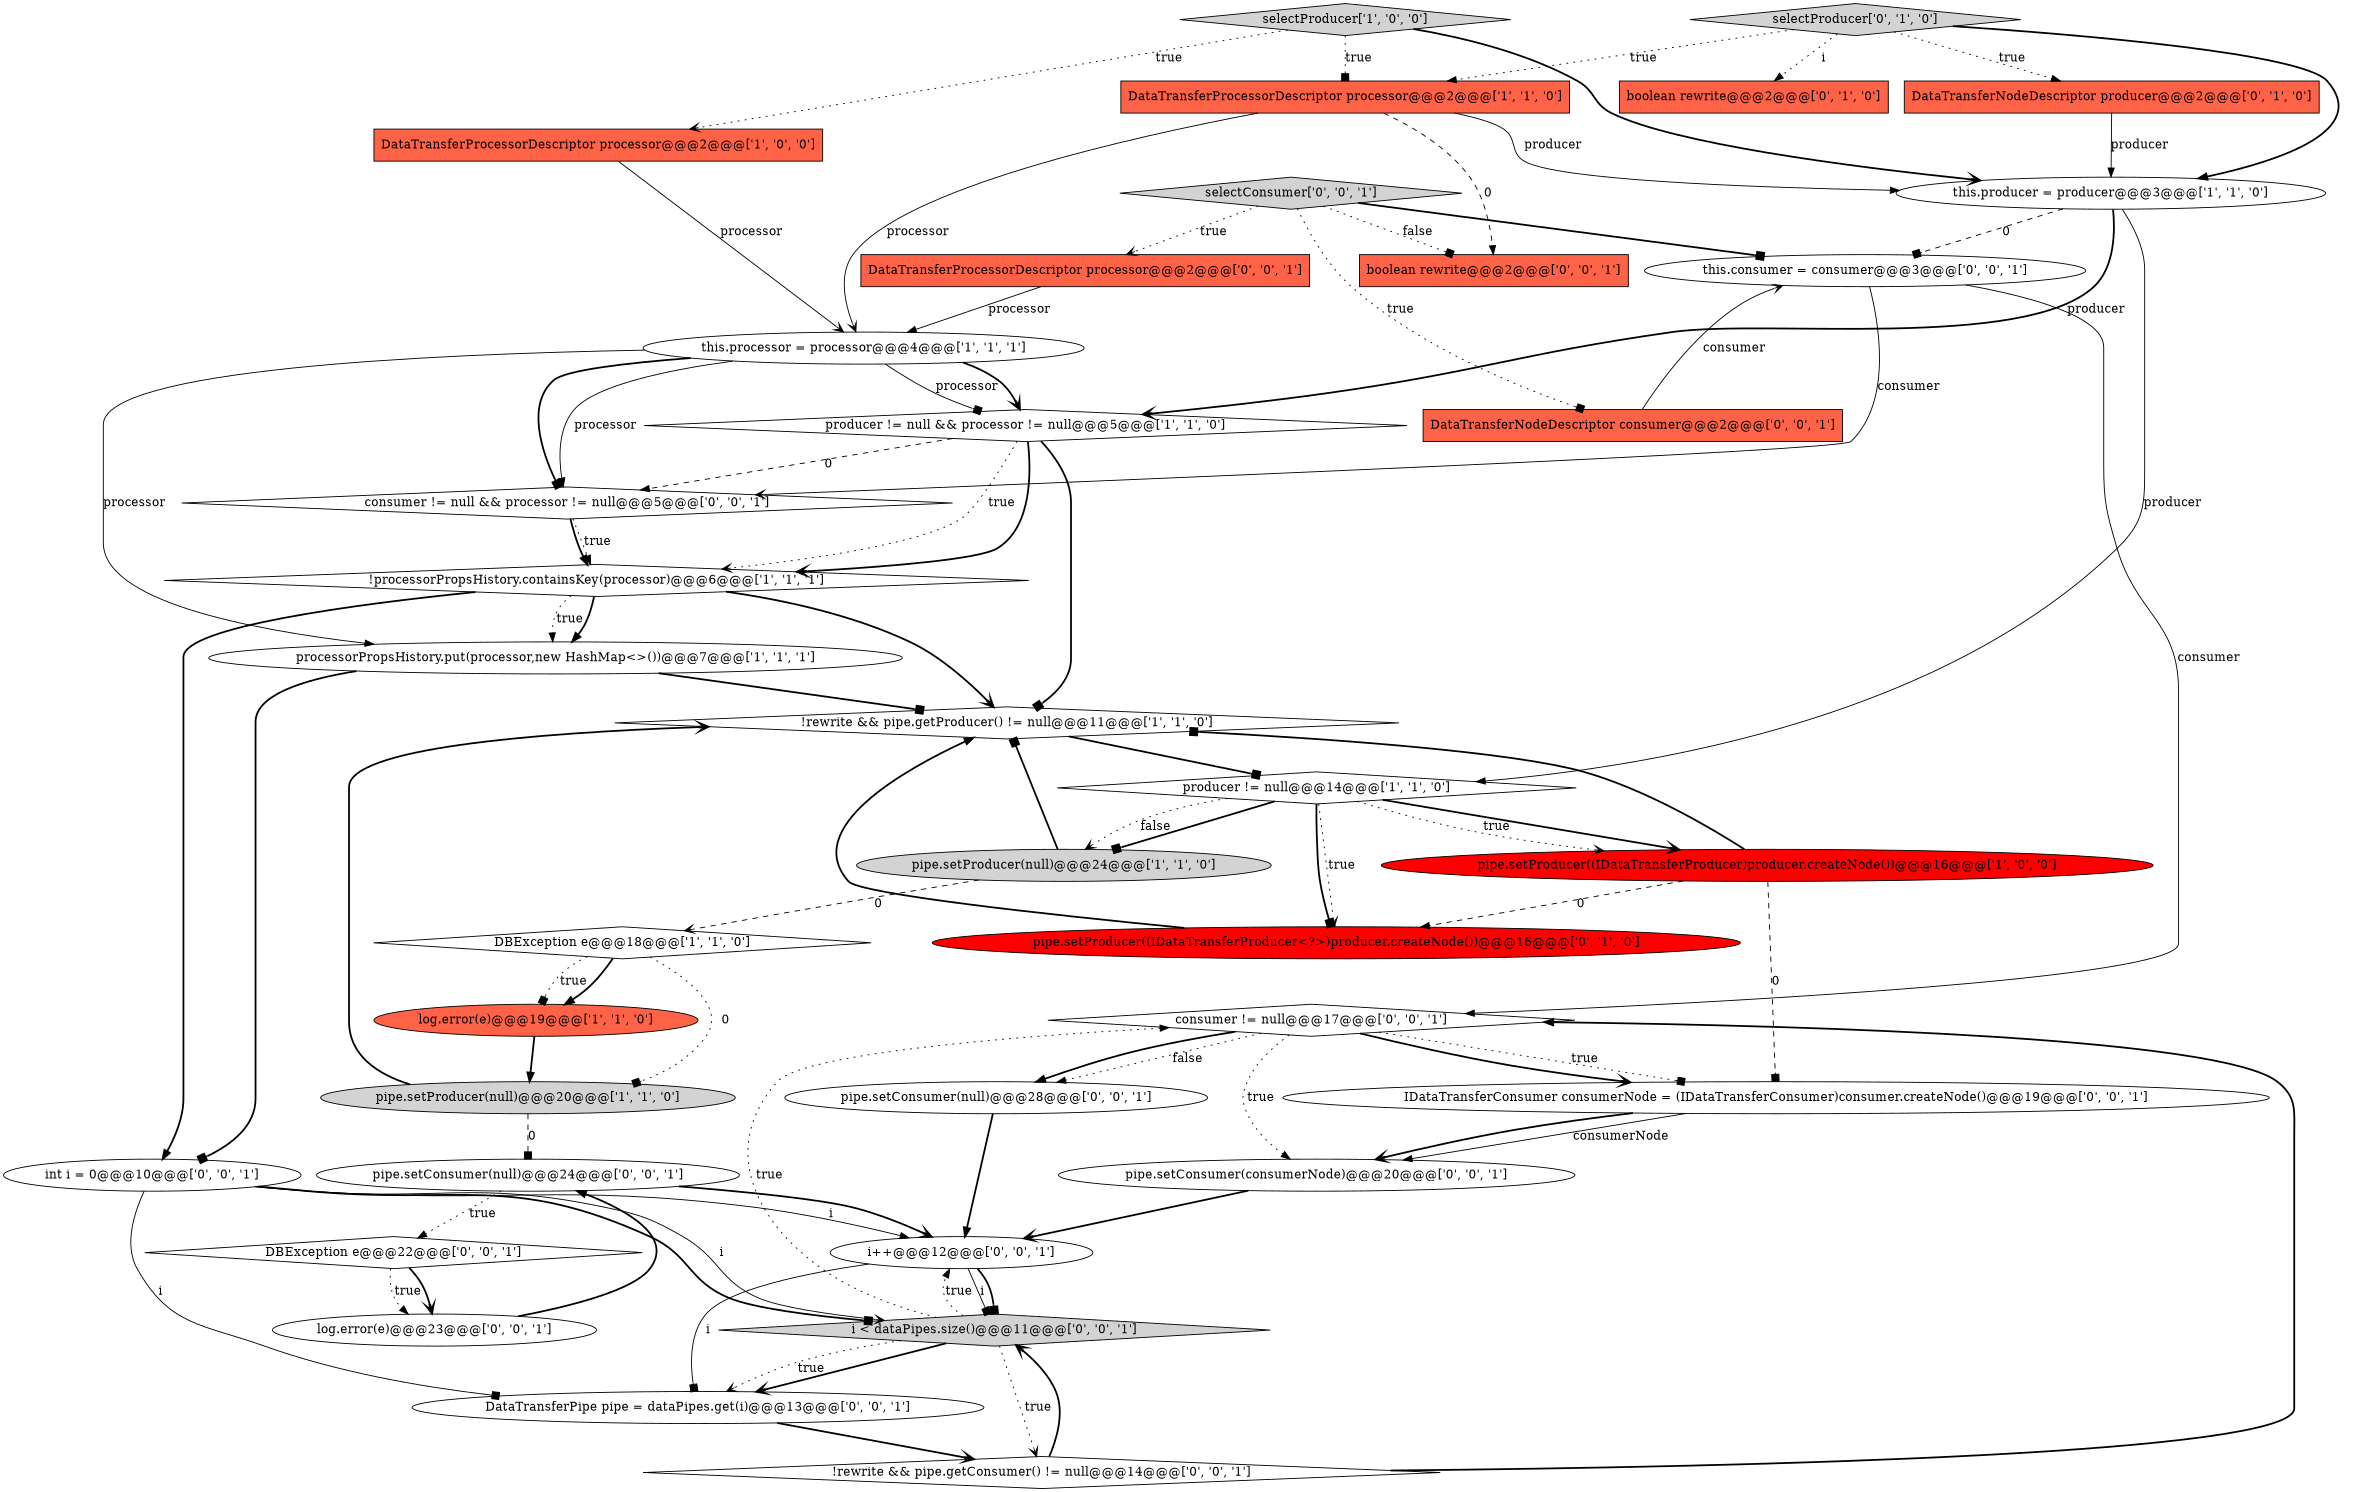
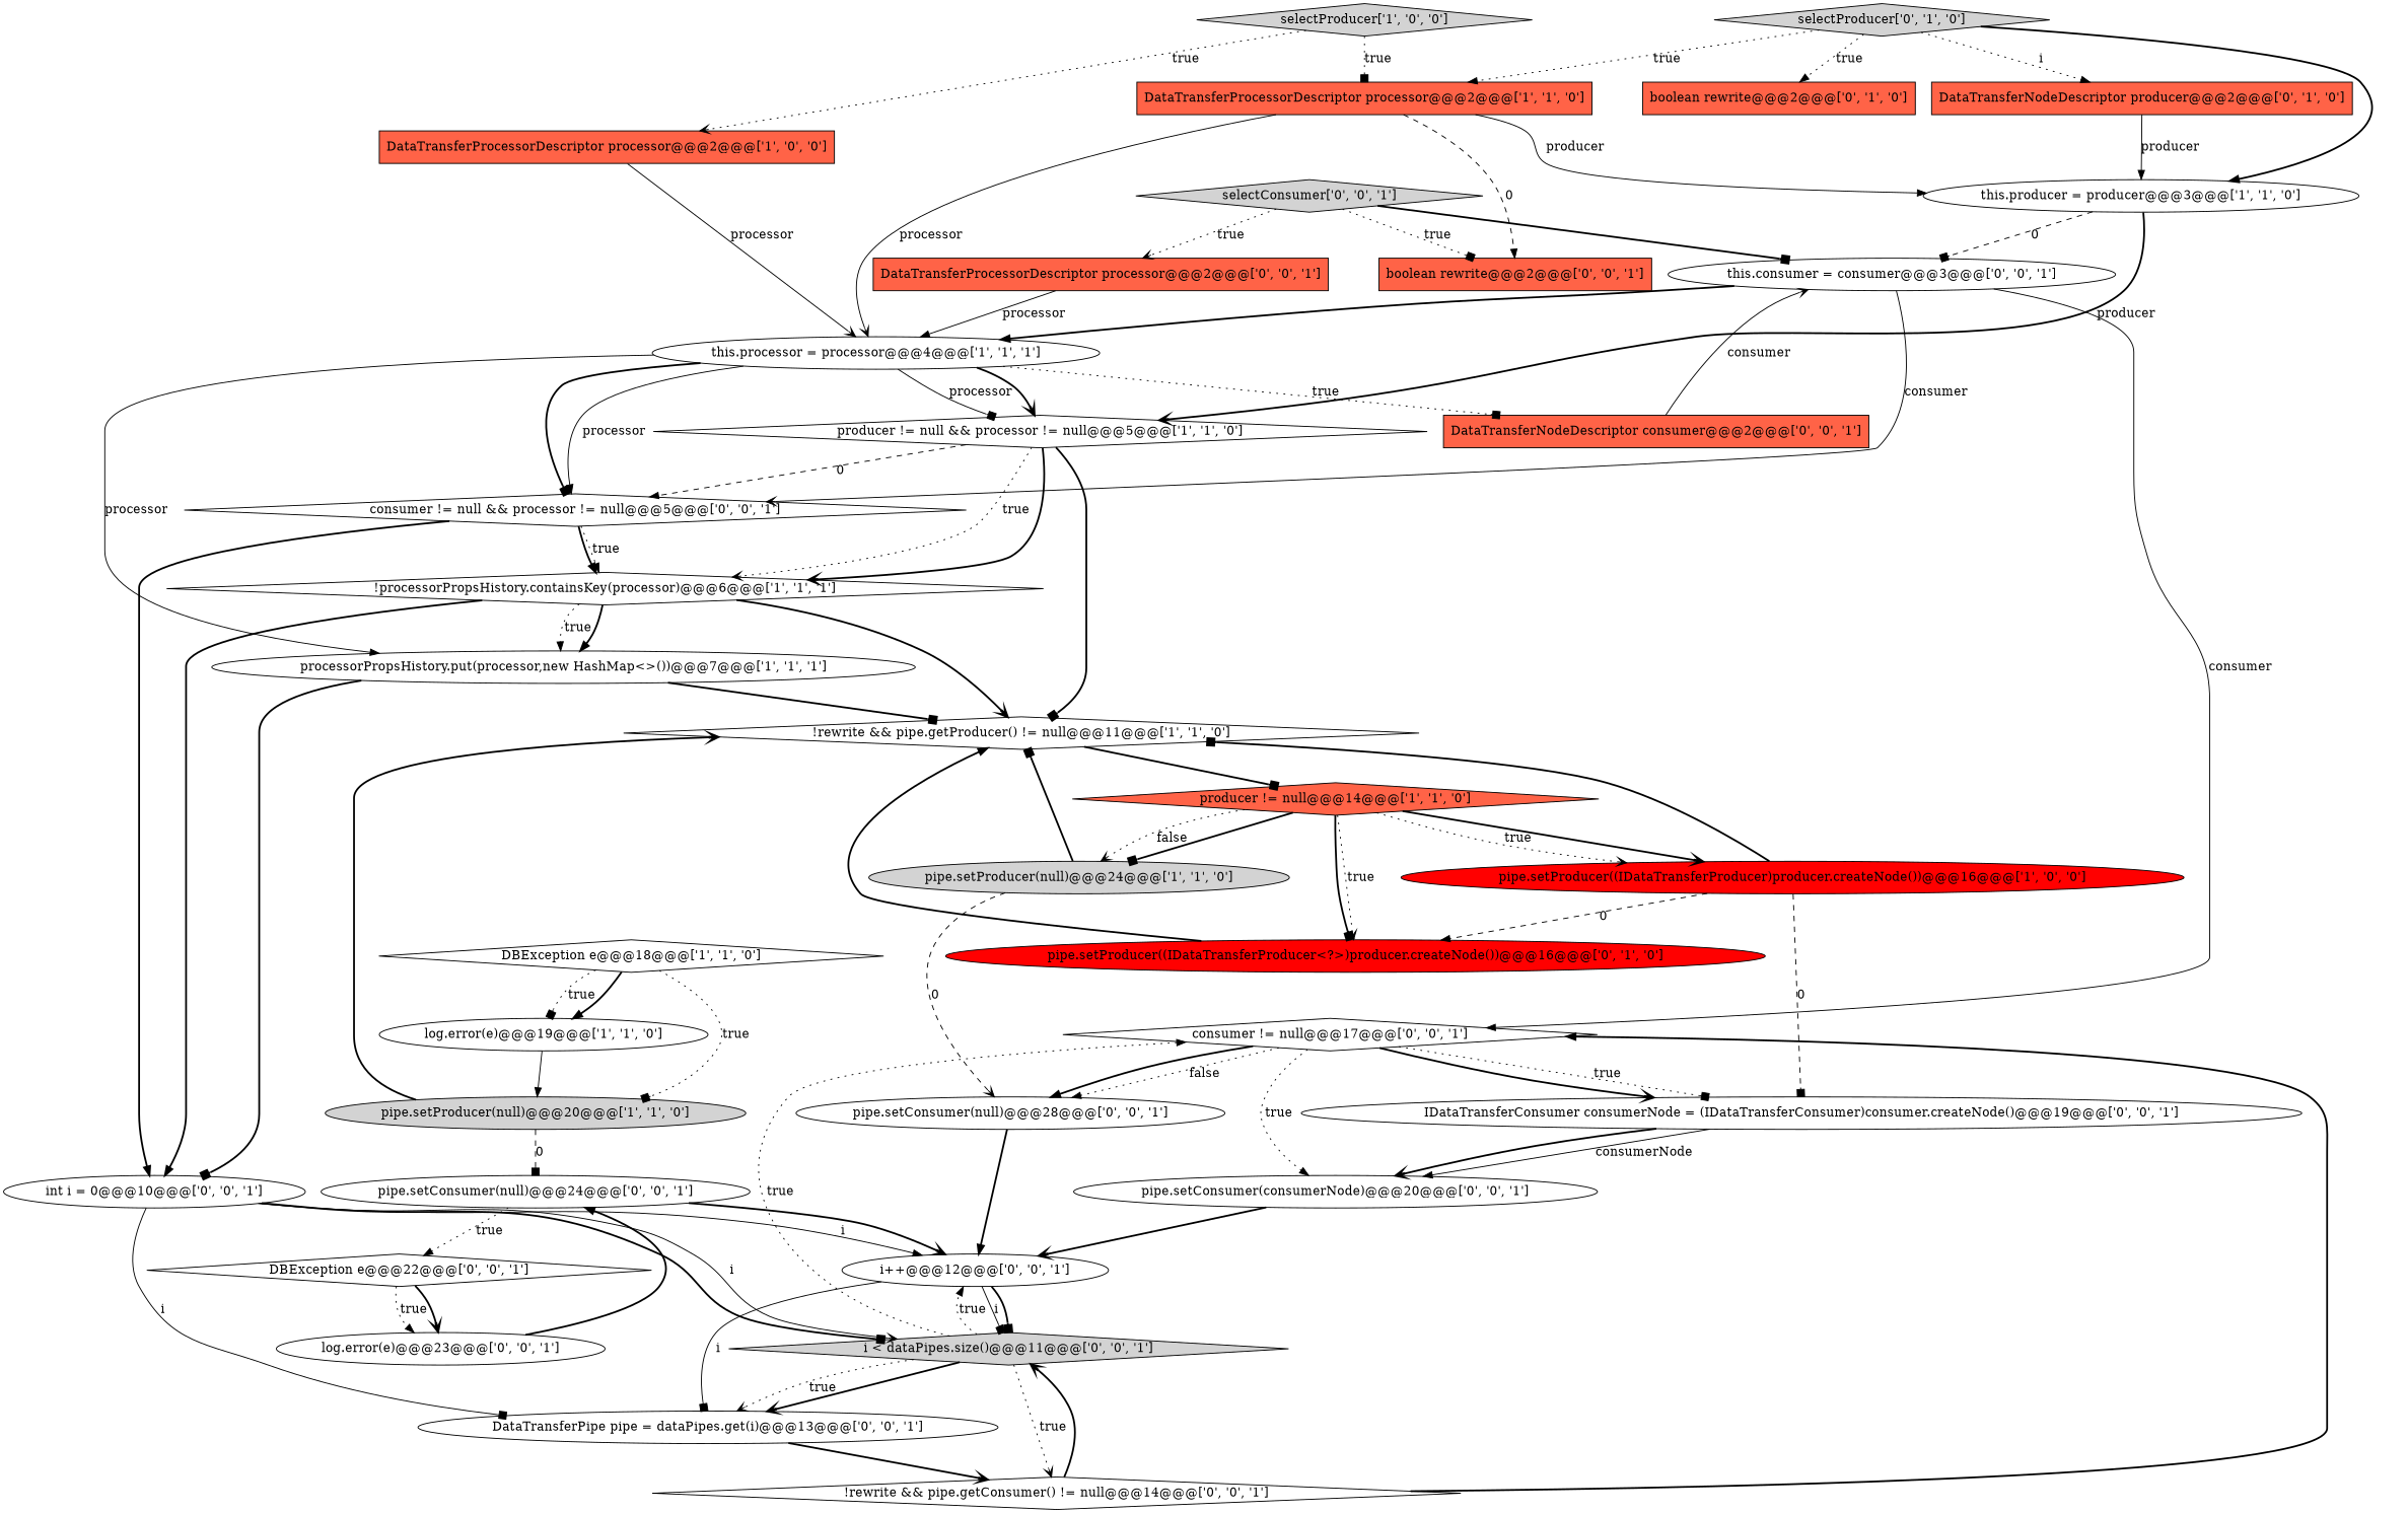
  digraph {
    node [fillcolor=white shape=ellipse style=filled]
    edge [arrowhead=normal style=bold]
    n1 [label="this.consumer = consumer@@@3@@@['0', '0', '1']"]
    n2 [label="consumer != null@@@17@@@['0', '0', '1']" shape=diamond]
    n3 [label="this.processor = processor@@@4@@@['1', '1', '1']"]
    n4 [label="consumer != null && processor != null@@@5@@@['0', '0', '1']" shape=diamond]
    n5 [label="pipe.setConsumer(null)@@@28@@@['0', '0', '1']"]
    n6 [label="pipe.setConsumer(consumerNode)@@@20@@@['0', '0', '1']"]
    n7 [label="IDataTransferConsumer consumerNode = (IDataTransferConsumer)consumer.createNode()@@@19@@@['0', '0', '1']"]
    n8 [label="processorPropsHistory.put(processor,new HashMap<>())@@@7@@@['1', '1', '1']"]
    n9 [label="producer != null && processor != null@@@5@@@['1', '1', '0']" shape=diamond]
    n10 [label="int i = 0@@@10@@@['0', '0', '1']"]
    n11 [label="!processorPropsHistory.containsKey(processor)@@@6@@@['1', '1', '1']" shape=diamond]
    n12 [fillcolor=tomato label="boolean rewrite@@@2@@@['0', '1', '0']" shape=box]
    n13 [label="i++@@@12@@@['0', '0', '1']"]
    n14 [fillcolor=lightgray label="i < dataPipes.size()@@@11@@@['0', '0', '1']" shape=diamond]
    n15 [label="DataTransferPipe pipe = dataPipes.get(i)@@@13@@@['0', '0', '1']"]
    n16 [fillcolor=tomato label="DataTransferNodeDescriptor consumer@@@2@@@['0', '0', '1']" shape=box]
    n17 [label="log.error(e)@@@23@@@['0', '0', '1']"]
    n18 [label="pipe.setConsumer(null)@@@24@@@['0', '0', '1']"]
    n19 [label="DBException e@@@22@@@['0', '0', '1']" shape=diamond]
    n20 [label="!rewrite && pipe.getProducer() != null@@@11@@@['1', '1', '0']" shape=diamond]
-   n21 [label="producer != null@@@14@@@['1', '1', '0']" shape=diamond]
+   n21 [fillcolor=tomato label="producer != null@@@14@@@['1', '1', '0']" shape=diamond]
    n22 [fillcolor=lightgray label="pipe.setProducer(null)@@@24@@@['1', '1', '0']"]
    n23 [fillcolor=red label="pipe.setProducer((IDataTransferProducer<?>)producer.createNode())@@@16@@@['0', '1', '0']"]
    n24 [fillcolor=tomato label="DataTransferProcessorDescriptor processor@@@2@@@['1', '1', '0']" shape=box]
    n25 [label="this.producer = producer@@@3@@@['1', '1', '0']"]
    n26 [fillcolor=tomato label="boolean rewrite@@@2@@@['0', '0', '1']" shape=box]
    n27 [fillcolor=lightgray label="pipe.setProducer(null)@@@20@@@['1', '1', '0']"]
    n28 [fillcolor=tomato label="DataTransferProcessorDescriptor processor@@@2@@@['1', '0', '0']" shape=box]
    n29 [label="!rewrite && pipe.getConsumer() != null@@@14@@@['0', '0', '1']" shape=diamond]
    n30 [fillcolor=tomato label="DataTransferNodeDescriptor producer@@@2@@@['0', '1', '0']" shape=box]
    n31 [label="DBException e@@@18@@@['1', '1', '0']" shape=diamond]
-   n32 [fillcolor=tomato label="log.error(e)@@@19@@@['1', '1', '0']"]
+   n32 [label="log.error(e)@@@19@@@['1', '1', '0']"]
    n33 [fillcolor=red label="pipe.setProducer((IDataTransferProducer)producer.createNode())@@@16@@@['1', '0', '0']"]
    n34 [fillcolor=tomato label="DataTransferProcessorDescriptor processor@@@2@@@['0', '0', '1']" shape=box]
    n35 [fillcolor=lightgray label="selectProducer['0', '1', '0']" shape=diamond]
    n36 [fillcolor=lightgray label="selectConsumer['0', '0', '1']" shape=diamond]
    n37 [fillcolor=lightgray label="selectProducer['1', '0', '0']" shape=diamond]
    n1 -> n2 [label=consumer style=solid]
+   n1 -> n3
    n1 -> n4 [arrowhead=vee label=consumer style=solid]
    n2 -> n5 [label=false style=dotted]
    n2 -> n5
    n2 -> n6 [label=true style=dotted]
    n2 -> n7 [arrowhead=box label=true style=dotted]
    n2 -> n7 [arrowhead=vee]
    n3 -> n4 [arrowhead=box]
    n3 -> n4 [label=processor style=solid]
    n3 -> n8 [label=processor style=solid]
    n3 -> n9 [arrowhead=box label=processor style=solid]
    n3 -> n9 [arrowhead=vee]
+   n4 -> n10
    n4 -> n11 [label=true style=dotted]
    n4 -> n11
    n5 -> n13
    n6 -> n13 [arrowhead=vee]
    n7 -> n6 [label=consumerNode style=solid]
    n7 -> n6 [arrowhead=vee]
    n8 -> n10 [arrowhead=box]
    n8 -> n20 [arrowhead=box]
    n9 -> n4 [label=0 style=dashed]
    n9 -> n11 [arrowhead=vee]
    n9 -> n11 [arrowhead=vee label=true style=dotted]
    n9 -> n20 [arrowhead=box]
    n10 -> n13 [label=i style=solid]
    n10 -> n14 [arrowhead=box]
    n10 -> n14 [arrowhead=vee label=i style=solid]
    n10 -> n15 [arrowhead=box label=i style=solid]
    n11 -> n8 [label=true style=dotted]
    n11 -> n8
    n11 -> n10
    n11 -> n20 [arrowhead=vee]
    n13 -> n14 [arrowhead=box label=i style=solid]
    n13 -> n14 [arrowhead=box]
    n13 -> n15 [arrowhead=box label=i style=solid]
    n14 -> n2 [label=true style=dotted]
    n14 -> n13 [label=true style=dotted]
    n14 -> n15 [arrowhead=vee]
    n14 -> n15 [arrowhead=vee label=true style=dotted]
    n14 -> n29 [arrowhead=vee label=true style=dotted]
    n15 -> n29 [arrowhead=vee]
    n16 -> n1 [arrowhead=vee label=consumer style=solid]
    n17 -> n18
    n18 -> n13 [arrowhead=vee]
    n18 -> n19 [label=true style=dotted]
    n19 -> n17 [label=true style=dotted]
    n19 -> n17 [arrowhead=vee]
    n20 -> n21 [arrowhead=box]
    n21 -> n22 [arrowhead=box]
    n21 -> n22 [arrowhead=vee label=false style=dotted]
    n21 -> n23 [arrowhead=vee label=true style=dotted]
    n21 -> n23 [arrowhead=box]
    n21 -> n33 [arrowhead=vee]
    n21 -> n33 [arrowhead=vee label=true style=dotted]
-   n22 -> n31 [arrowhead=vee label=0 style=dashed]
+   n22 -> n5 [arrowhead=vee label=0 style=dashed]
    n22 -> n20 [arrowhead=box]
    n23 -> n20
    n24 -> n3 [arrowhead=vee label=processor style=solid]
    n24 -> n25 [label=producer style=solid]
    n24 -> n26 [label=0 style=dashed]
    n25 -> n1 [arrowhead=box label=0 style=dashed]
    n25 -> n9 [arrowhead=vee label=producer]
-   n25 -> n21 [label=producer style=solid]
    n27 -> n18 [arrowhead=box label=0 style=dashed]
    n27 -> n20 [arrowhead=vee]
    n28 -> n3 [arrowhead=vee label=processor style=solid]
    n29 -> n2
    n29 -> n14 [arrowhead=vee]
    n30 -> n25 [label=producer style=solid]
-   n31 -> n27 [arrowhead=box label=0 style=dotted]
+   n31 -> n27 [arrowhead=box label=true style=dotted]
    n31 -> n32 [arrowhead=box label=true style=dotted]
    n31 -> n32
-   n32 -> n27
+   n32 -> n27 [style=solid]
    n33 -> n7 [arrowhead=box label=0 style=dashed]
    n33 -> n20 [arrowhead=box]
    n33 -> n23 [label=0 style=dashed]
    n34 -> n3 [label=processor style=solid]
-   n35 -> n12 [label=i style=dotted]
+   n35 -> n12 [label=true style=dotted]
    n35 -> n24 [label=true style=dotted]
    n35 -> n25
-   n35 -> n30 [label=true style=dotted]
+   n35 -> n30 [label=i style=dotted]
    n36 -> n1 [arrowhead=box]
-   n36 -> n16 [arrowhead=box label=true style=dotted]
-   n36 -> n26 [arrowhead=box label=false style=dotted]
+   n3 -> n16 [arrowhead=box label=true style=dotted]
+   n36 -> n26 [arrowhead=box label=true style=dotted]
    n36 -> n34 [arrowhead=vee label=true style=dotted]
    n37 -> n24 [arrowhead=box label=true style=dotted]
-   n37 -> n25 [arrowhead=vee]
    n37 -> n28 [arrowhead=vee label=true style=dotted]
  }
